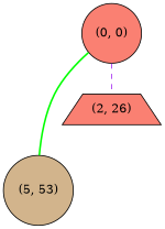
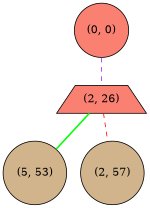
  graph {
    node [fillcolor=salmon shape=circle style=filled]
    edge [style=dashed]
    n1 [label="(2, 26)" shape=trapezium]
    "(0, 0)"
    "(5, 53)" [fillcolor=tan]
-   "(0, 0)" -- "(5, 53)" [color=green style=bold weight=2]
+   "(2, 57)" [fillcolor=tan]
+   n1 -- "(5, 53)" [color=green style=bold weight=2]
+   n1 -- "(2, 57)" [color=red weight=1]
    "(0, 0)" -- n1 [color=purple weight=4]
  }
